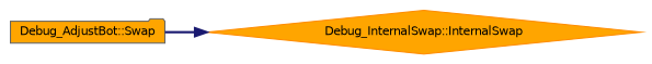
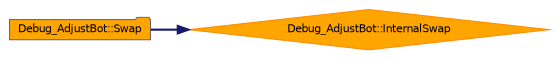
  digraph {
    rankdir=LR
    node [fillcolor=orange fontname=Helvetica fontsize=10 style=filled]
    n1 [color=gray40 fontcolor=black height=0.2 label="Debug_AdjustBot::Swap" shape=folder width=0.4]
-   n2 [color=darkorange height=0.2 label="Debug_InternalSwap::InternalSwap" shape=diamond width=0.4]
+   n2 [color=darkorange height=0.2 label="Debug_AdjustBot::InternalSwap" shape=diamond width=0.4]
    n1 -> n2 [color=midnightblue fontname=Helvetica fontsize=10 labelfontname=Helvetica labelfontsize=10 style=bold]
  }
